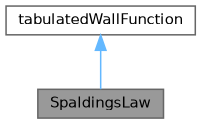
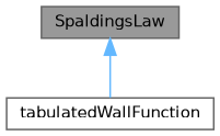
  digraph {
    node [color=gray40 fontname=Helvetica fontsize=10 shape=box style=filled]
    n1 [fillcolor=grey60 fontcolor=black height=0.2 label=SpaldingsLaw width=0.4]
    n2 [fillcolor=white height=0.2 label=tabulatedWallFunction width=0.4]
-   n2 -> n1 [color=steelblue1 dir=back fontname=Helvetica fontsize=10 labelfontname=Helvetica labelfontsize=10 style=solid]
+   n1 -> n2 [color=steelblue1 dir=back fontname=Helvetica fontsize=10 labelfontname=Helvetica labelfontsize=10 style=solid]
  }
